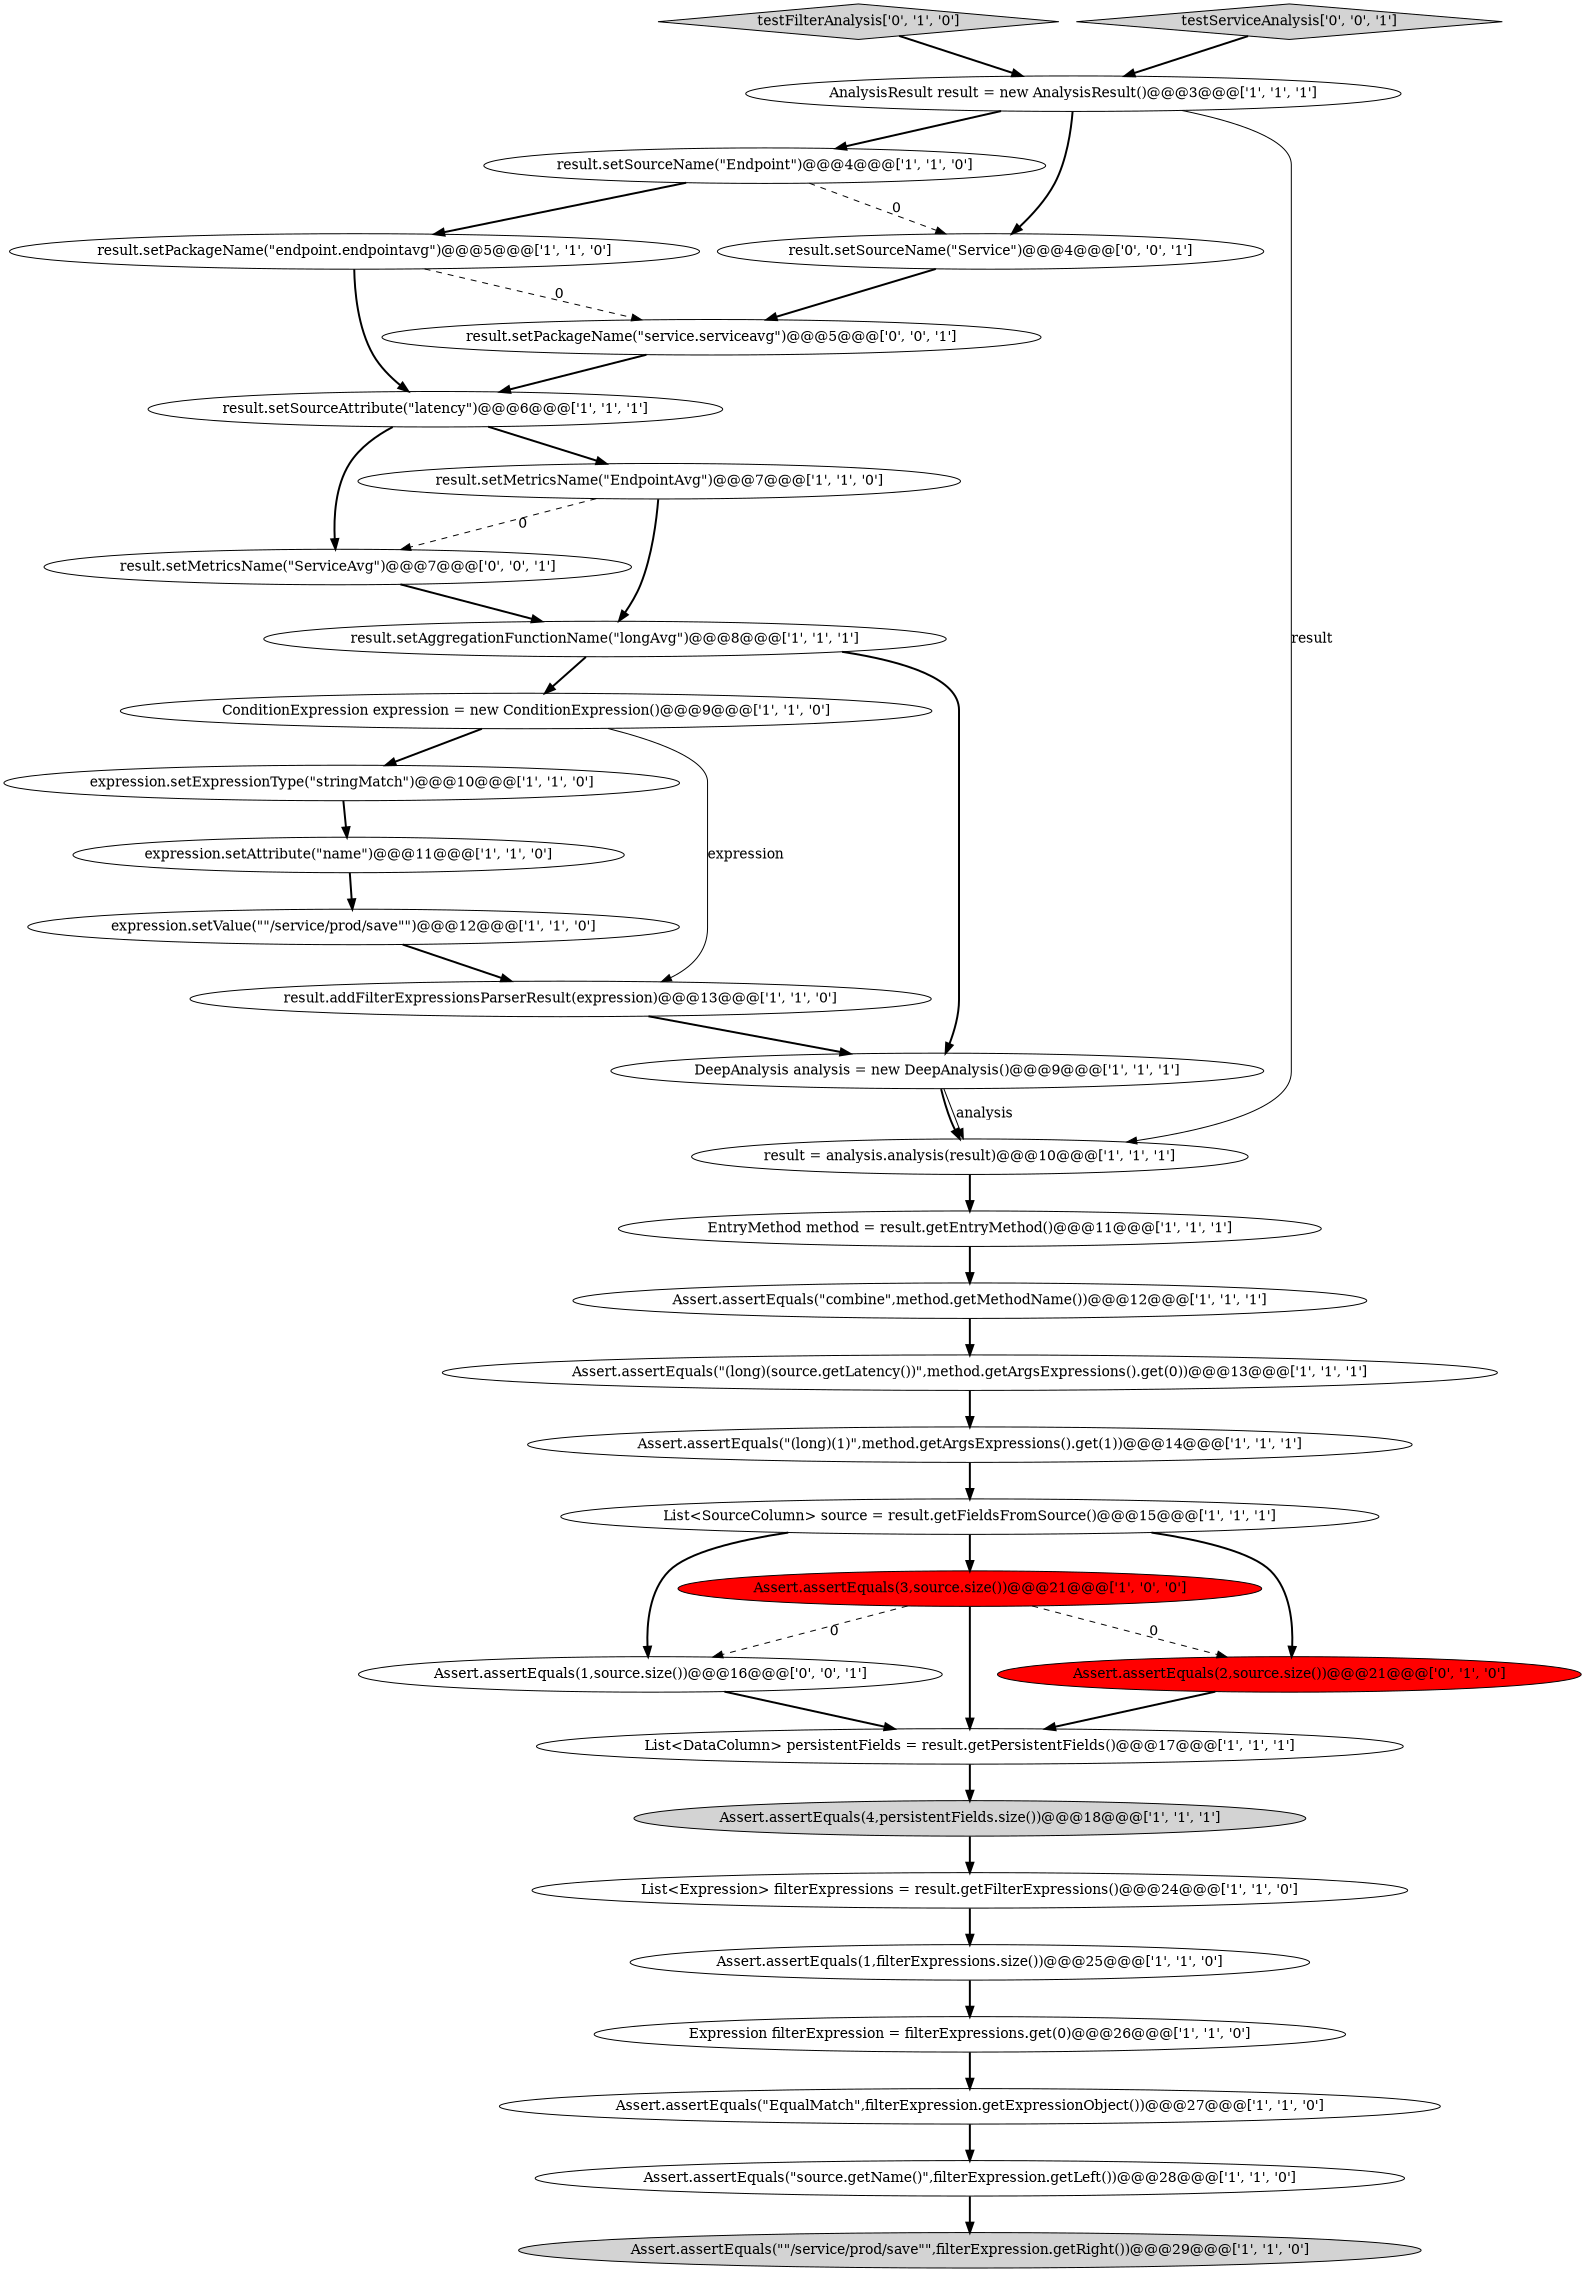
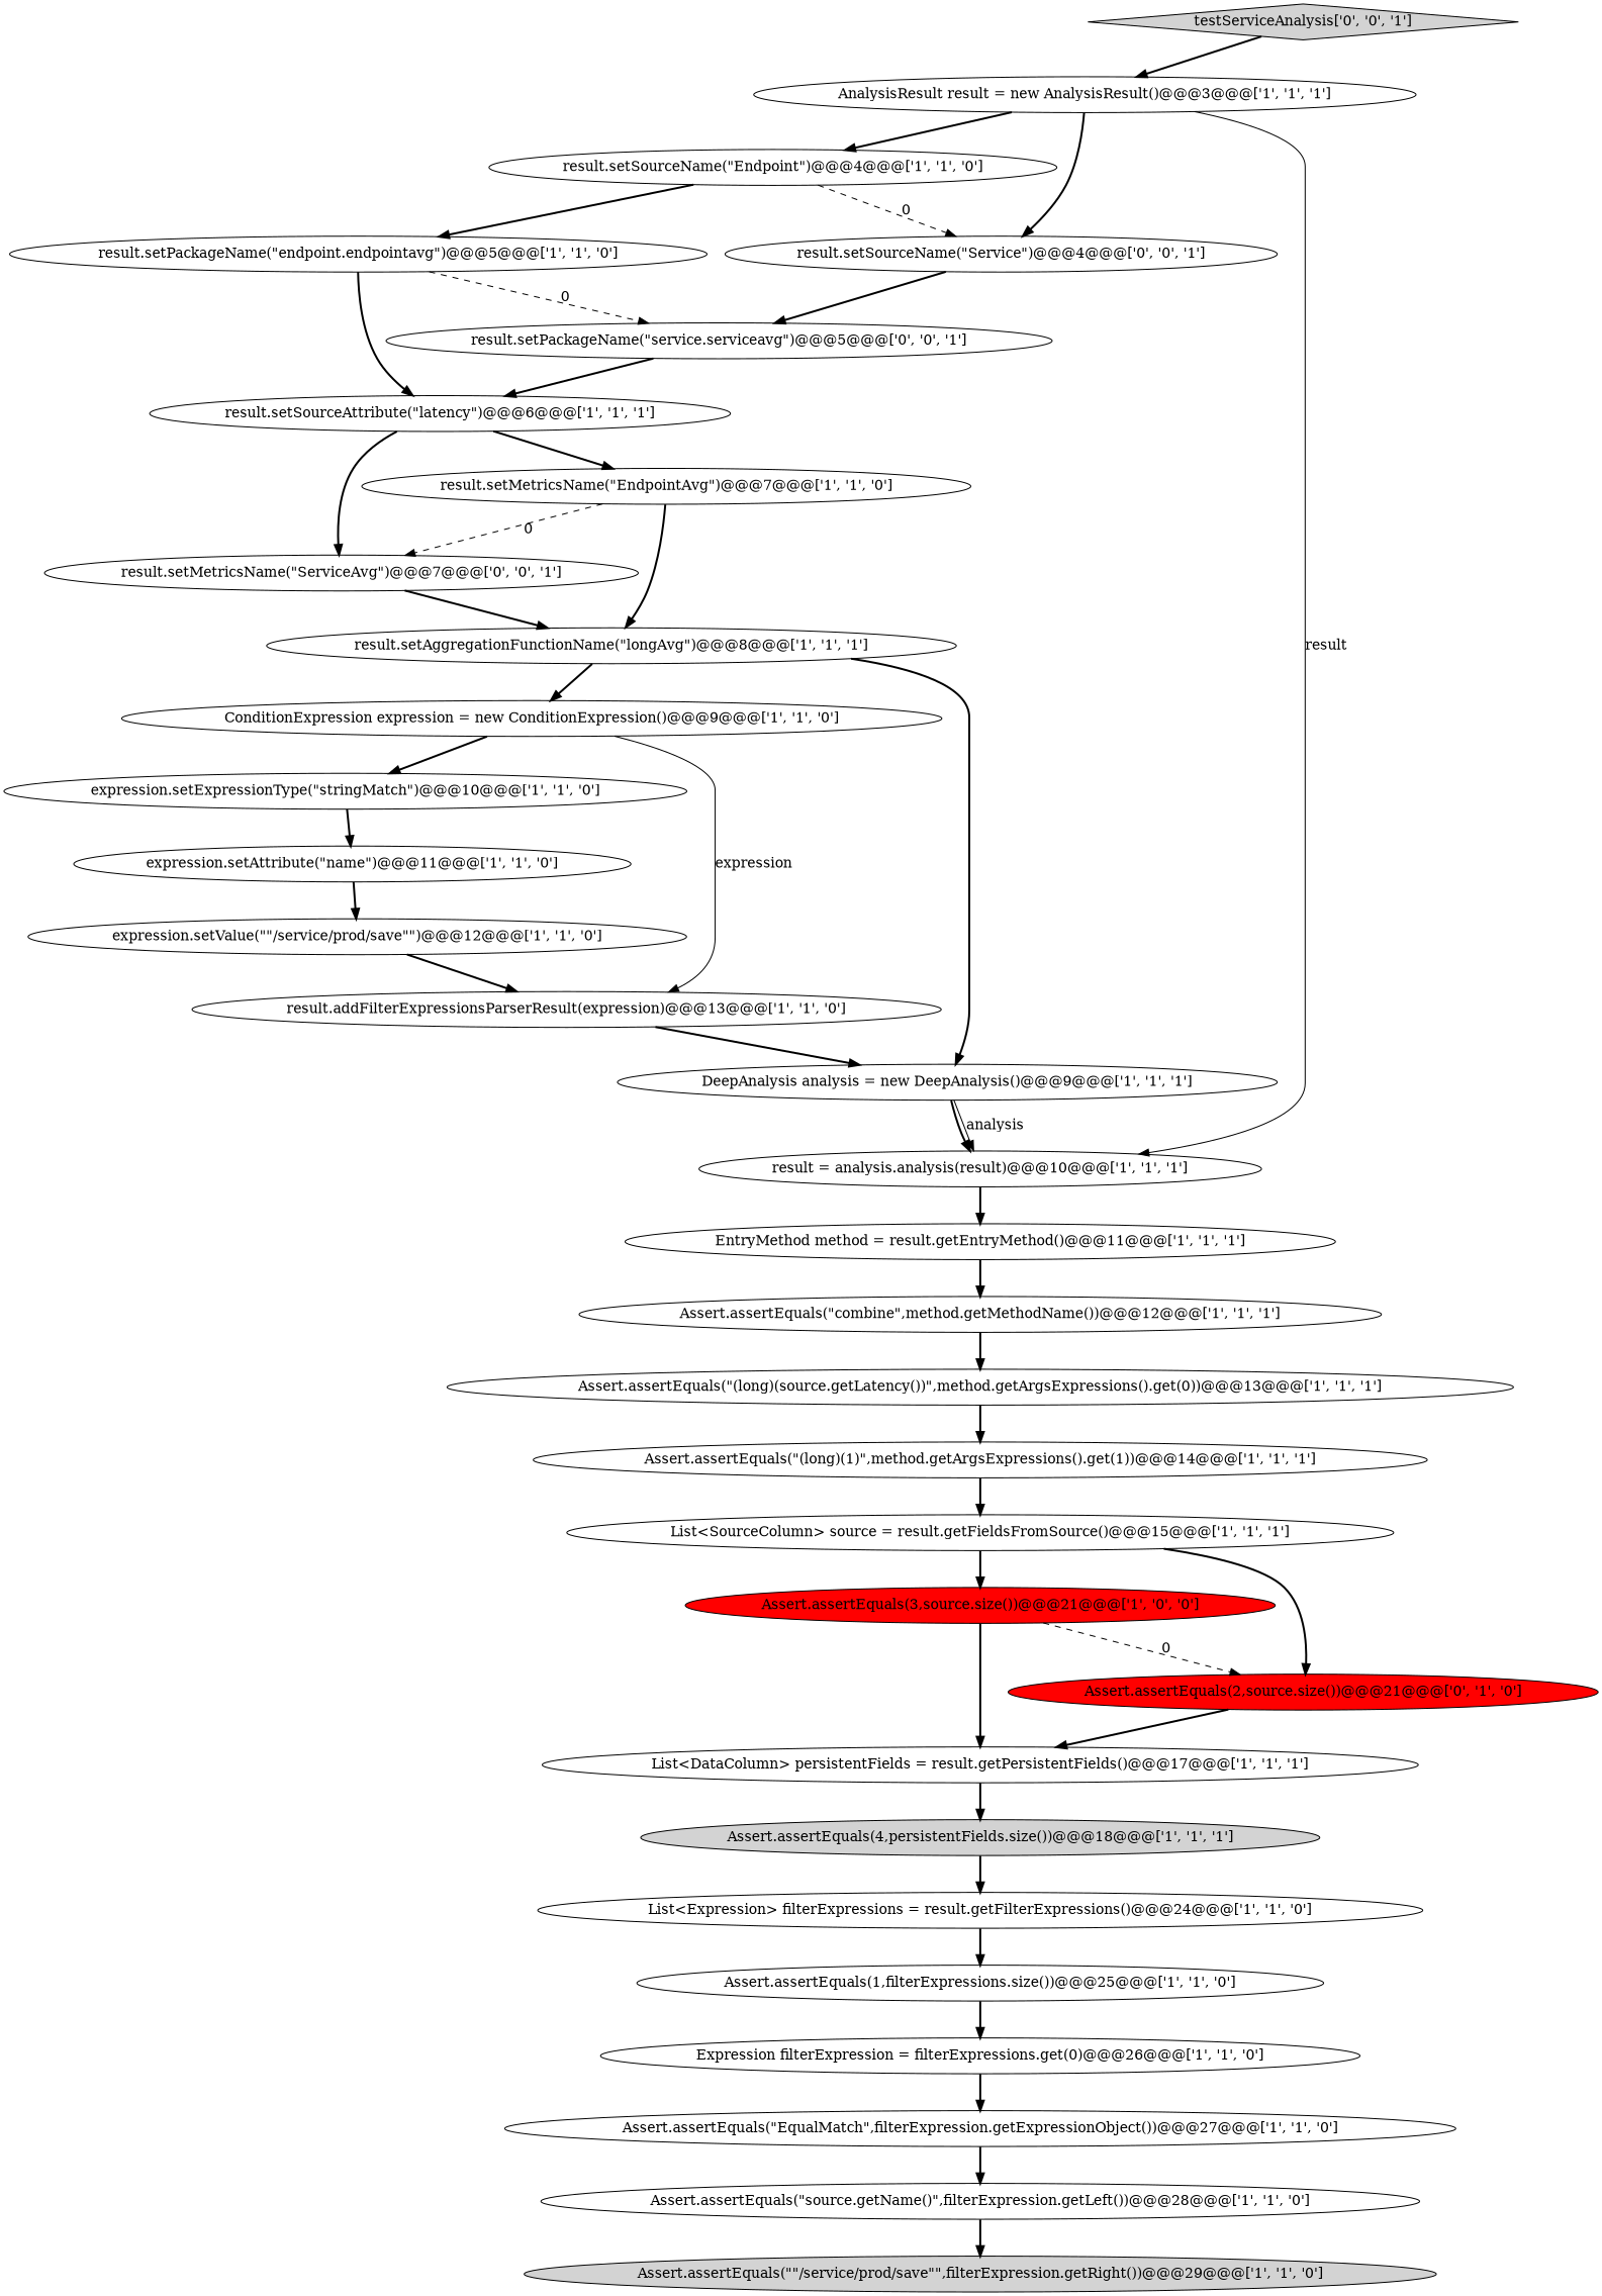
  digraph {
    node [fillcolor=white shape=ellipse style=filled]
    edge [style=bold]
    n1 [label="Assert.assertEquals(\"source.getName()\",filterExpression.getLeft())@@@28@@@['1', '1', '0']"]
    n2 [fillcolor=lightgray label="Assert.assertEquals(\"\"/service/prod/save\"\",filterExpression.getRight())@@@29@@@['1', '1', '0']"]
    n3 [label="result.setMetricsName(\"EndpointAvg\")@@@7@@@['1', '1', '0']"]
    n4 [label="result.setMetricsName(\"ServiceAvg\")@@@7@@@['0', '0', '1']"]
    n5 [label="result.setAggregationFunctionName(\"longAvg\")@@@8@@@['1', '1', '1']"]
    n6 [label="ConditionExpression expression = new ConditionExpression()@@@9@@@['1', '1', '0']"]
    n7 [label="DeepAnalysis analysis = new DeepAnalysis()@@@9@@@['1', '1', '1']"]
    n8 [label="Assert.assertEquals(\"(long)(source.getLatency())\",method.getArgsExpressions().get(0))@@@13@@@['1', '1', '1']"]
    n9 [label="Assert.assertEquals(\"(long)(1)\",method.getArgsExpressions().get(1))@@@14@@@['1', '1', '1']"]
    n10 [label="List<SourceColumn> source = result.getFieldsFromSource()@@@15@@@['1', '1', '1']"]
    n11 [label="Expression filterExpression = filterExpressions.get(0)@@@26@@@['1', '1', '0']"]
    n12 [label="Assert.assertEquals(\"EqualMatch\",filterExpression.getExpressionObject())@@@27@@@['1', '1', '0']"]
    n13 [label="AnalysisResult result = new AnalysisResult()@@@3@@@['1', '1', '1']"]
    n14 [label="result.setSourceName(\"Endpoint\")@@@4@@@['1', '1', '0']"]
    n15 [label="result = analysis.analysis(result)@@@10@@@['1', '1', '1']"]
    n16 [label="result.setSourceName(\"Service\")@@@4@@@['0', '0', '1']"]
    n17 [label="result.setPackageName(\"endpoint.endpointavg\")@@@5@@@['1', '1', '0']"]
    n18 [label="EntryMethod method = result.getEntryMethod()@@@11@@@['1', '1', '1']"]
    n19 [label="result.setPackageName(\"service.serviceavg\")@@@5@@@['0', '0', '1']"]
    n20 [label="expression.setExpressionType(\"stringMatch\")@@@10@@@['1', '1', '0']"]
    n21 [label="result.addFilterExpressionsParserResult(expression)@@@13@@@['1', '1', '0']"]
    n22 [label="expression.setAttribute(\"name\")@@@11@@@['1', '1', '0']"]
    n23 [label="result.setSourceAttribute(\"latency\")@@@6@@@['1', '1', '1']"]
    n24 [label="expression.setValue(\"\"/service/prod/save\"\")@@@12@@@['1', '1', '0']"]
    n25 [fillcolor=lightgray label="Assert.assertEquals(4,persistentFields.size())@@@18@@@['1', '1', '1']"]
    n26 [label="List<Expression> filterExpressions = result.getFilterExpressions()@@@24@@@['1', '1', '0']"]
    n27 [label="Assert.assertEquals(1,filterExpressions.size())@@@25@@@['1', '1', '0']"]
-   n28 [label="Assert.assertEquals(1,source.size())@@@16@@@['0', '0', '1']"]
    n29 [fillcolor=red label="Assert.assertEquals(2,source.size())@@@21@@@['0', '1', '0']"]
    n30 [fillcolor=red label="Assert.assertEquals(3,source.size())@@@21@@@['1', '0', '0']"]
    n31 [label="List<DataColumn> persistentFields = result.getPersistentFields()@@@17@@@['1', '1', '1']"]
    n32 [label="Assert.assertEquals(\"combine\",method.getMethodName())@@@12@@@['1', '1', '1']"]
-   n33 [fillcolor=lightgray label="testFilterAnalysis['0', '1', '0']" shape=diamond]
    n34 [fillcolor=lightgray label="testServiceAnalysis['0', '0', '1']" shape=diamond]
    n1 -> n2
    n3 -> n4 [label=0 style=dashed]
    n3 -> n5
    n4 -> n5
    n5 -> n6
    n5 -> n7
    n6 -> n20
    n6 -> n21 [label=expression style=solid]
    n7 -> n15 [label=analysis style=solid]
    n7 -> n15
    n8 -> n9
    n9 -> n10
-   n10 -> n28
    n10 -> n29
    n10 -> n30
    n11 -> n12
    n12 -> n1
    n13 -> n14
    n13 -> n15 [label=result style=solid]
    n13 -> n16
    n14 -> n16 [label=0 style=dashed]
    n14 -> n17
    n15 -> n18
    n16 -> n19
    n17 -> n19 [label=0 style=dashed]
    n17 -> n23
    n18 -> n32
    n19 -> n23
    n20 -> n22
    n21 -> n7
    n22 -> n24
    n23 -> n3
    n23 -> n4
    n24 -> n21
    n25 -> n26
    n26 -> n27
    n27 -> n11
-   n28 -> n31
    n29 -> n31
-   n30 -> n28 [label=0 style=dashed]
    n30 -> n29 [label=0 style=dashed]
    n30 -> n31
    n31 -> n25
    n32 -> n8
-   n33 -> n13
    n34 -> n13
  }
